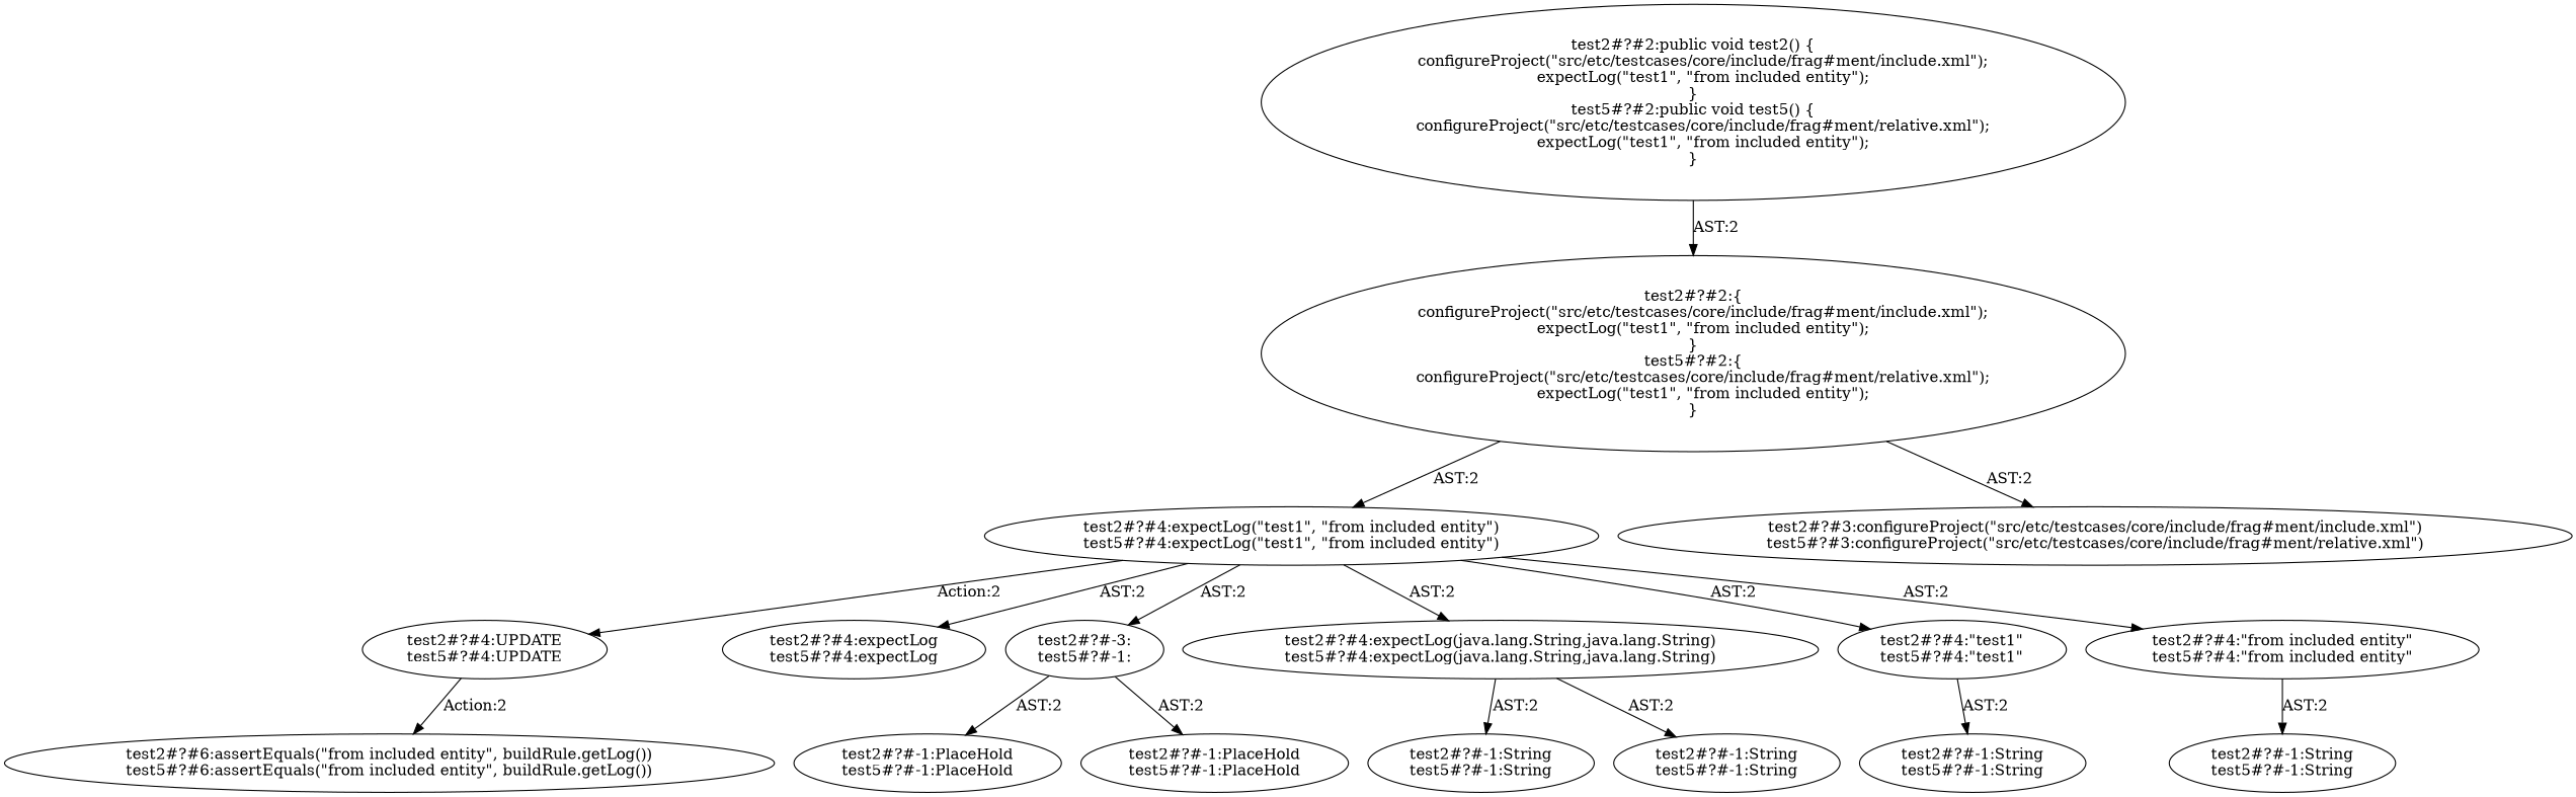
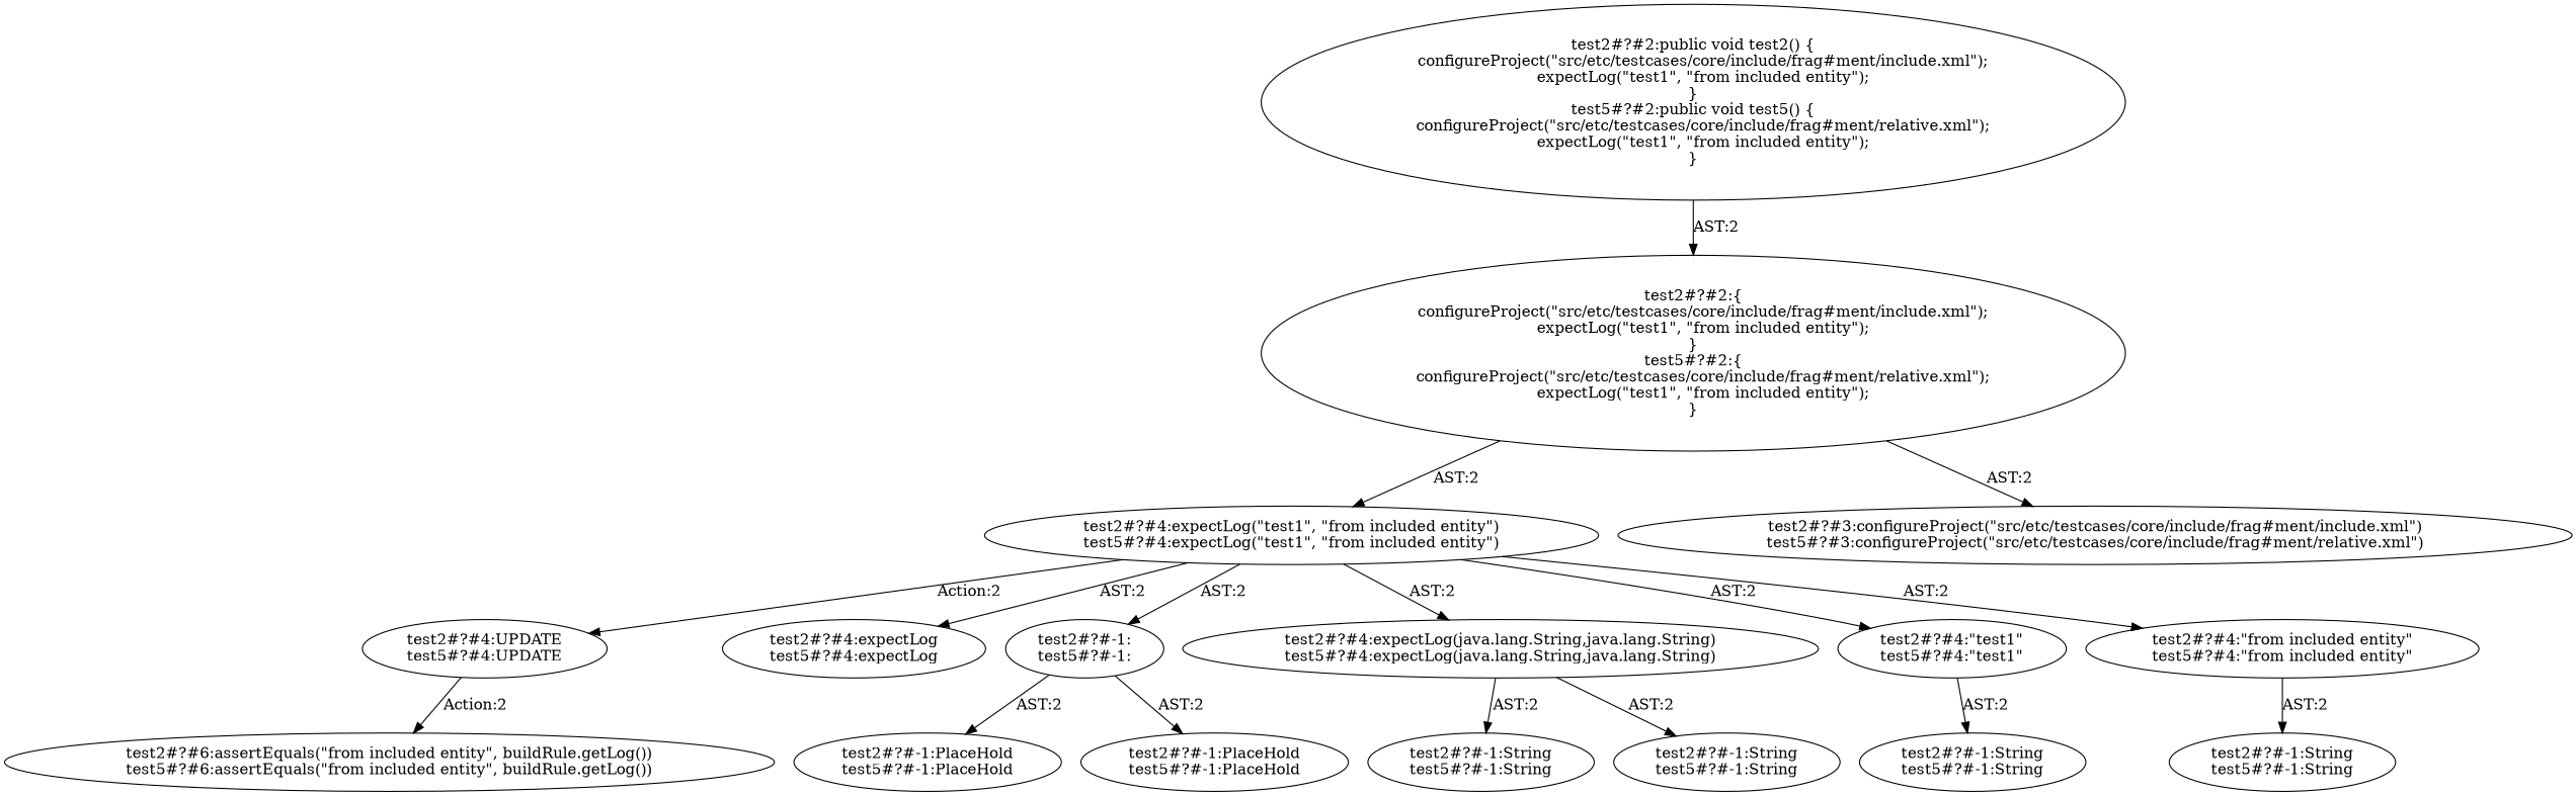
  digraph {
    node [shape=ellipse]
    n1 [label="test2#?#4:UPDATE\ntest5#?#4:UPDATE"]
    n2 [label="test2#?#6:assertEquals(\"from included entity\", buildRule.getLog())\ntest5#?#6:assertEquals(\"from included entity\", buildRule.getLog())"]
    n3 [label="test2#?#4:expectLog(\"test1\", \"from included entity\")\ntest5#?#4:expectLog(\"test1\", \"from included entity\")"]
    n4 [label="test2#?#4:expectLog\ntest5#?#4:expectLog"]
-   n5 [label="test2#?#-3:\ntest5#?#-1:"]
+   n5 [label="test2#?#-1:\ntest5#?#-1:"]
    n6 [label="test2#?#4:expectLog(java.lang.String,java.lang.String)\ntest5#?#4:expectLog(java.lang.String,java.lang.String)"]
    n7 [label="test2#?#4:\"test1\"\ntest5#?#4:\"test1\""]
    n8 [label="test2#?#4:\"from included entity\"\ntest5#?#4:\"from included entity\""]
    n9 [label="test2#?#2:\{\n    configureProject(\"src/etc/testcases/core/include/frag#ment/include.xml\");\n    expectLog(\"test1\", \"from included entity\");\n\}\ntest5#?#2:\{\n    configureProject(\"src/etc/testcases/core/include/frag#ment/relative.xml\");\n    expectLog(\"test1\", \"from included entity\");\n\}"]
    n10 [label="test2#?#3:configureProject(\"src/etc/testcases/core/include/frag#ment/include.xml\")\ntest5#?#3:configureProject(\"src/etc/testcases/core/include/frag#ment/relative.xml\")"]
    n11 [label="test2#?#2:public void test2() \{\n    configureProject(\"src/etc/testcases/core/include/frag#ment/include.xml\");\n    expectLog(\"test1\", \"from included entity\");\n\}\ntest5#?#2:public void test5() \{\n    configureProject(\"src/etc/testcases/core/include/frag#ment/relative.xml\");\n    expectLog(\"test1\", \"from included entity\");\n\}"]
    n12 [label="test2#?#-1:PlaceHold\ntest5#?#-1:PlaceHold"]
    n13 [label="test2#?#-1:PlaceHold\ntest5#?#-1:PlaceHold"]
    n14 [label="test2#?#-1:String\ntest5#?#-1:String"]
    n15 [label="test2#?#-1:String\ntest5#?#-1:String"]
    n16 [label="test2#?#-1:String\ntest5#?#-1:String"]
    n17 [label="test2#?#-1:String\ntest5#?#-1:String"]
    n1 -> n2 [label="Action:2"]
    n3 -> n1 [label="Action:2"]
    n3 -> n4 [label="AST:2"]
    n3 -> n5 [label="AST:2"]
    n3 -> n6 [label="AST:2"]
    n3 -> n7 [label="AST:2"]
    n3 -> n8 [label="AST:2"]
    n5 -> n12 [label="AST:2"]
    n5 -> n13 [label="AST:2"]
    n6 -> n14 [label="AST:2"]
    n6 -> n15 [label="AST:2"]
    n7 -> n16 [label="AST:2"]
    n8 -> n17 [label="AST:2"]
    n9 -> n3 [label="AST:2"]
    n9 -> n10 [label="AST:2"]
    n11 -> n9 [label="AST:2"]
  }
